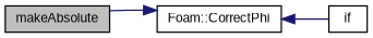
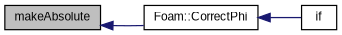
  digraph {
    fontname="Liberation Sans"
    rankdir=LR
    node [color=black fontname="Liberation Sans" fontsize=10 shape=record]
    edge [color=midnightblue dir=back fontname="Liberation Sans" fontsize=10 labelfontname=Helvetica labelfontsize=10 style=solid]
    n1 [fillcolor=grey75 fontcolor=black height=0.2 label=makeAbsolute style=filled width=0.4]
    n2 [height=0.2 label="Foam::CorrectPhi" width=0.4]
    n3 [height=0.2 label=if width=0.4]
-   n2 -> n1
+   n1 -> n2
    n2 -> n3
  }
